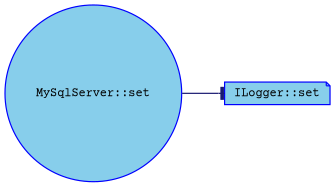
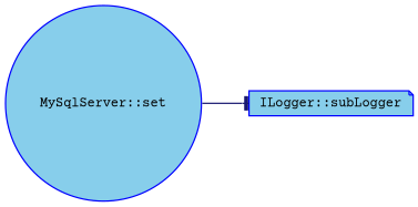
  digraph {
    rankdir=LR
    fontname="Courier Prime"
    node [color=blue fillcolor=skyblue fontname="Courier Prime" fontsize=10 style=filled]
    n1 [fontcolor=black height=0.2 label="MySqlServer::set" shape=circle width=0.4]
-   n2 [height=0.2 label="ILogger::set" shape=note width=0.4]
+   n2 [height=0.2 label="ILogger::subLogger" shape=note width=0.4]
    n1 -> n2 [color=midnightblue fontname="Courier Prime" fontsize=10 labelfontname=Helvetica labelfontsize=10 style=solid arrowhead=tee]
  }
